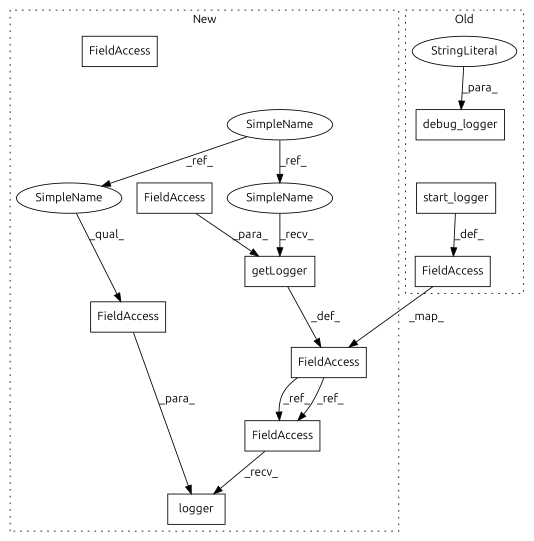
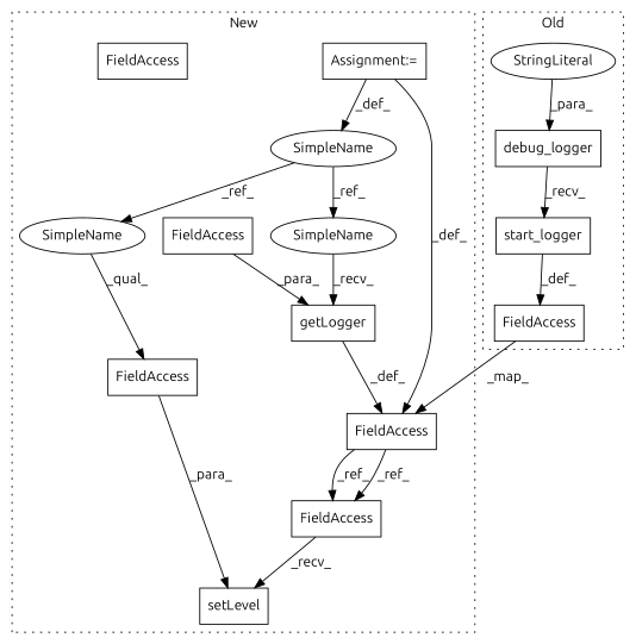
  digraph {
    fontname=Ubuntu
    node [a=22 fontname=Ubuntu l=11 s=305 shape=box]
    edge [fontname=Ubuntu]
    n1 [a=32 l=14 label=debug_logger]
    n2 [a=32 l="13,1" label=start_logger s="320,352"]
    n3 [a=45 l=19 label=StringLiteral s=333 shape=ellipse]
    n4 [label=FieldAccess s=293]
-   n5 [a=32 l="9,1" label=logger s="332,354"]
+   n5 [a=32 l="9,1" label=setLevel s="332,354"]
    n6 [l=13 label=FieldAccess s=341]
    n7 [a=32 l="10,1" label=getLogger s="295,313"]
    n8 [l=8 label=FieldAccess]
    n9 [a=42 l=7 label=SimpleName s=246 shape=ellipse]
+   n10 [a=7 l=7 label="Assignment:=" s=246]
    n11 [label=FieldAccess s=320]
    n12 [label=FieldAccess s=275]
    n13 [a=42 l=7 label=SimpleName s=287 shape=ellipse]
    n14 [a=42 l=7 label=SimpleName s=341 shape=ellipse]
    n15 [label=FieldAccess s=320]
    subgraph cluster_1 {
      label=Old
      style=dotted
      n1
      n2
      n3
      n4
    }
    subgraph cluster_2 {
      label=New
      style=dotted
      n5
      n6
      n7
      n8
      n9
+     n10
      n11
      n12
      n13
      n14
      n15
    }
+   n1 -> n2 [label=_recv_]
    n2 -> n4 [label=_def_]
    n3 -> n1 [label=_para_]
    n4 -> n12 [label=_map_]
    n6 -> n5 [label=_para_]
    n7 -> n12 [label=_def_]
    n8 -> n7 [label=_para_]
    n9 -> n13 [label=_ref_]
    n9 -> n14 [label=_ref_]
+   n10 -> n9 [label=_def_]
+   n10 -> n12 [label=_def_]
    n12 -> n15 [label=_ref_]
    n12 -> n15 [label=_ref_]
    n13 -> n7 [label=_recv_]
    n14 -> n6 [label=_qual_]
    n15 -> n5 [label=_recv_]
  }
